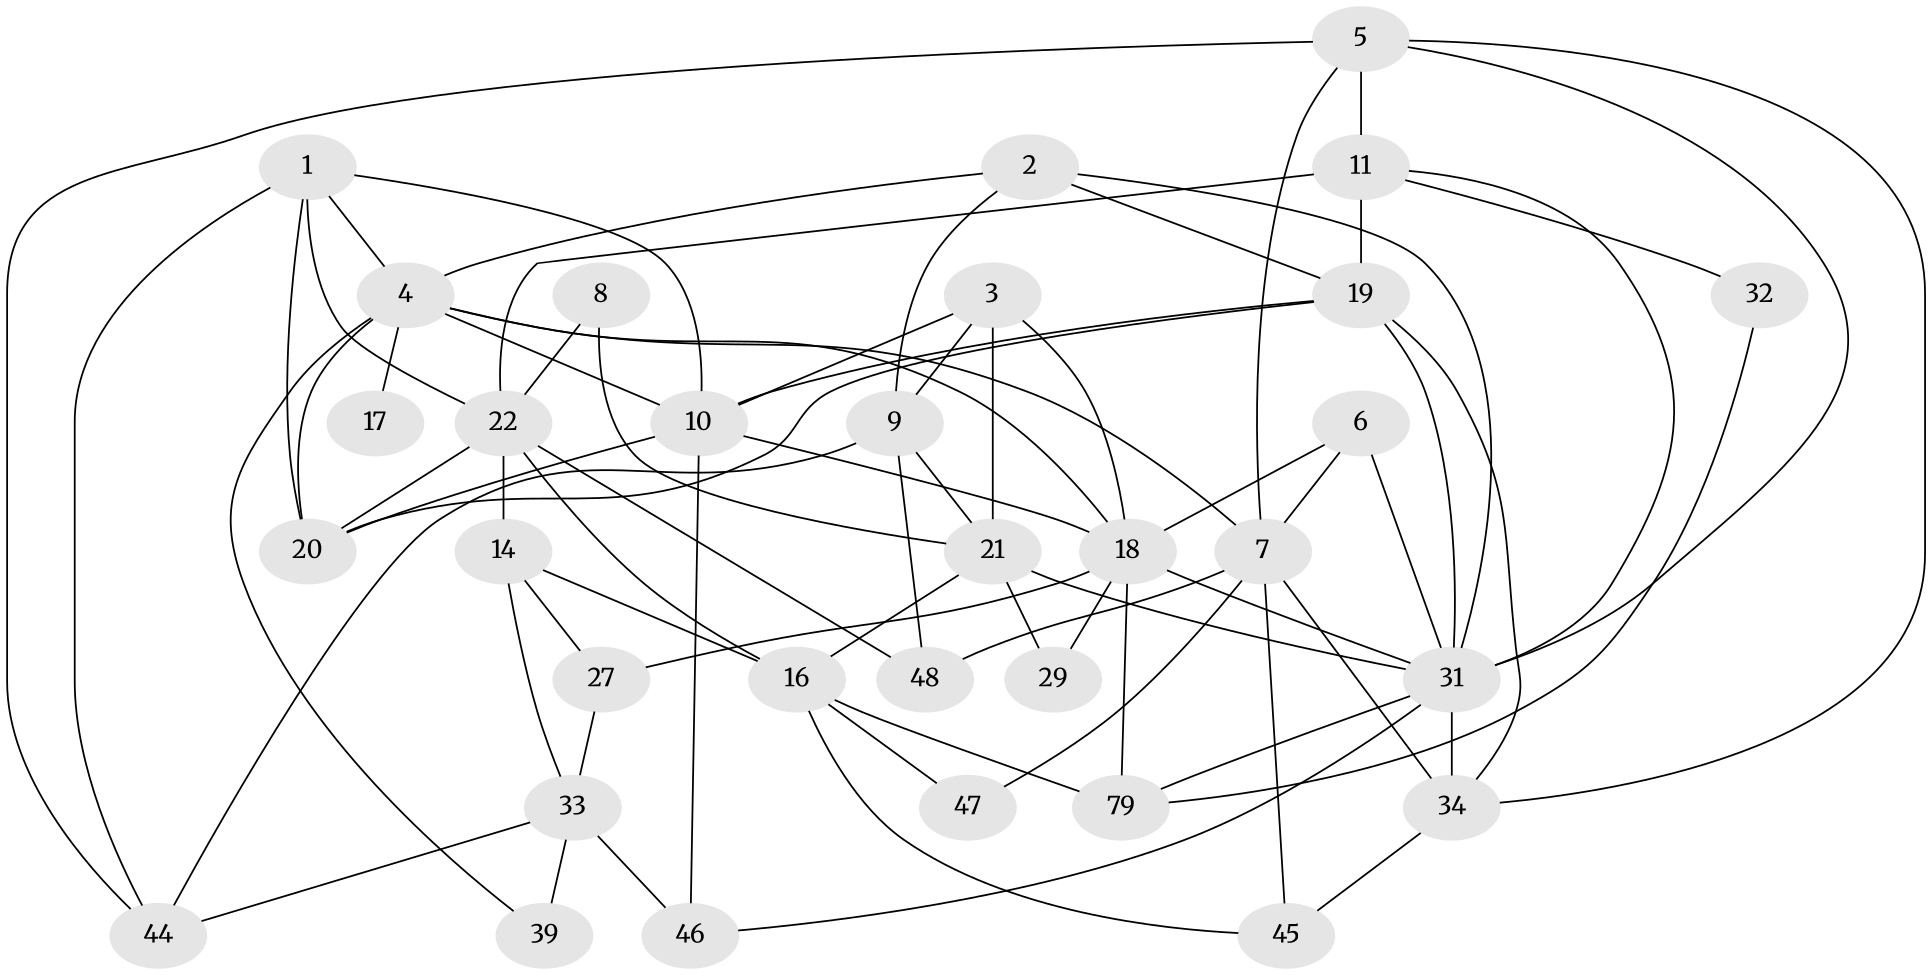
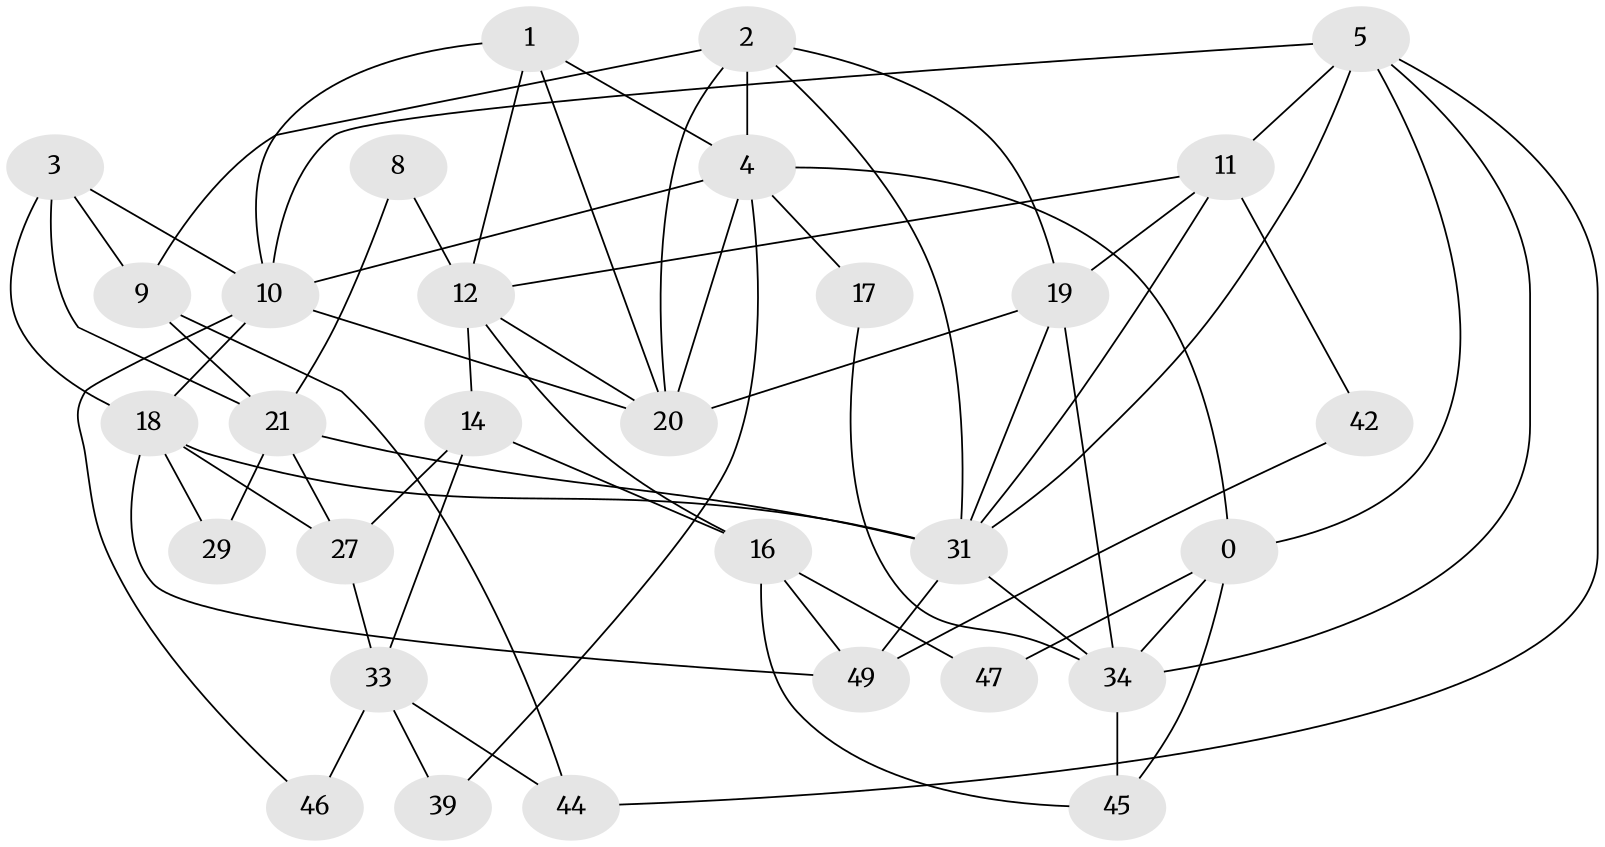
  graph {
    fontname=Merriweather
    node [color=gray90 fontname=Merriweather style=filled]
    edge [fontname=Merriweather]
    1 [super="+15"]
    4 [super="+24"]
    10 [super="+36"]
-   12 [super="+38" label=22]
+   12 [super="+38"]
    20 [super="+22"]
    44
    18 [super="+30"]
-   7 [super="+13"]
+   7 [super="+13" label=0]
    17
    39
    46
-   48
    14 [super="+43"]
    16 [super="+35"]
    2 [super="+28"]
    9 [super="+41"]
    19 [super="+23"]
    31 [super="+37"]
    21 [super="+40"]
    34 [super="+50"]
-   49 [label=79]
+   49
    3
    27
    29
    45
    47
    5 [super="+26"]
    11 [super="+25"]
-   32
-   6
+   32 [label=42]
    8
    33 [super="+42"]
    1 -- 4
    1 -- 10
    1 -- 12
    1 -- 20
-   1 -- 44
    4 -- 10
    4 -- 20
-   4 -- 18
    4 -- 7
    4 -- 17
    4 -- 39
    10 -- 20
    10 -- 18
    10 -- 46
    12 -- 20
-   12 -- 48
    12 -- 14
    12 -- 16
    18 -- 31
    18 -- 49
    18 -- 27
    18 -- 29
-   7 -- 48
    7 -- 34
    7 -- 45
    7 -- 47
+   17 -- 34
    14 -- 16 [weight=2]
    14 -- 27
    14 -- 33
    16 -- 49
    16 -- 45
    16 -- 47
    2 -- 4
+   2 -- 20
    2 -- 9
    2 -- 19
    2 -- 31
    9 -- 44
-   9 -- 48
    9 -- 21
    19 -- 20
    19 -- 31
    19 -- 34
-   31 -- 46
    31 -- 34
    31 -- 49
    21 -- 31 [weight=2]
-   21 -- 16
+   21 -- 27
    21 -- 29
    34 -- 45
    3 -- 10
    3 -- 18
    3 -- 9
    3 -- 21
    27 -- 33
-   19 -- 10
+   5 -- 10
    5 -- 44
    5 -- 7
    5 -- 31
    5 -- 34
    5 -- 11 [weight=2]
    11 -- 12 [weight=2]
    11 -- 19
    11 -- 31
    11 -- 32
    32 -- 49
-   6 -- 18
-   6 -- 7
-   6 -- 31
    8 -- 12
    8 -- 21
    33 -- 44
    33 -- 39
    33 -- 46 [weight=2]
  }
